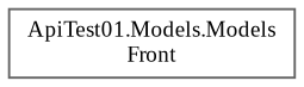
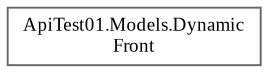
  digraph {
    rankdir=TB
    fontname="Liberation Serif"
-   n1 [color=grey40 fillcolor=white fontname="Liberation Serif" fontsize=10 height=0.2 label="ApiTest01.Models.Models\lFront" shape=box style=filled width=0.4]
+   n1 [color=grey40 fillcolor=white fontname="Liberation Serif" fontsize=10 height=0.2 label="ApiTest01.Models.Dynamic\lFront" shape=box style=filled width=0.4]
  }
